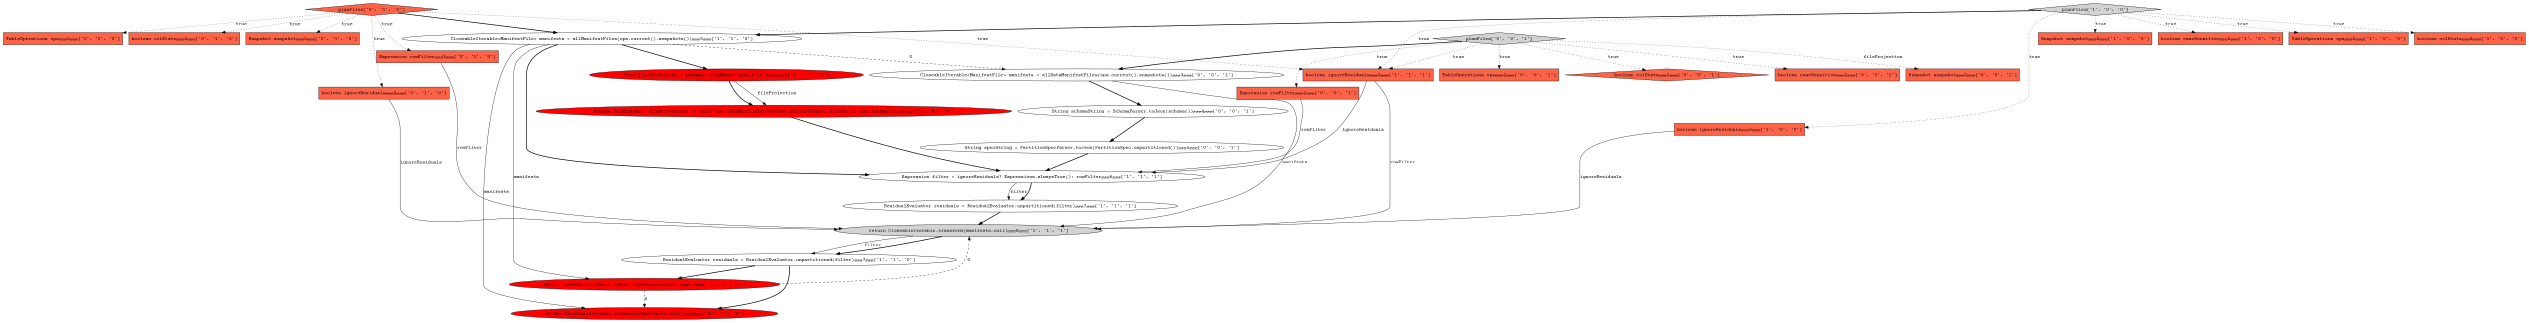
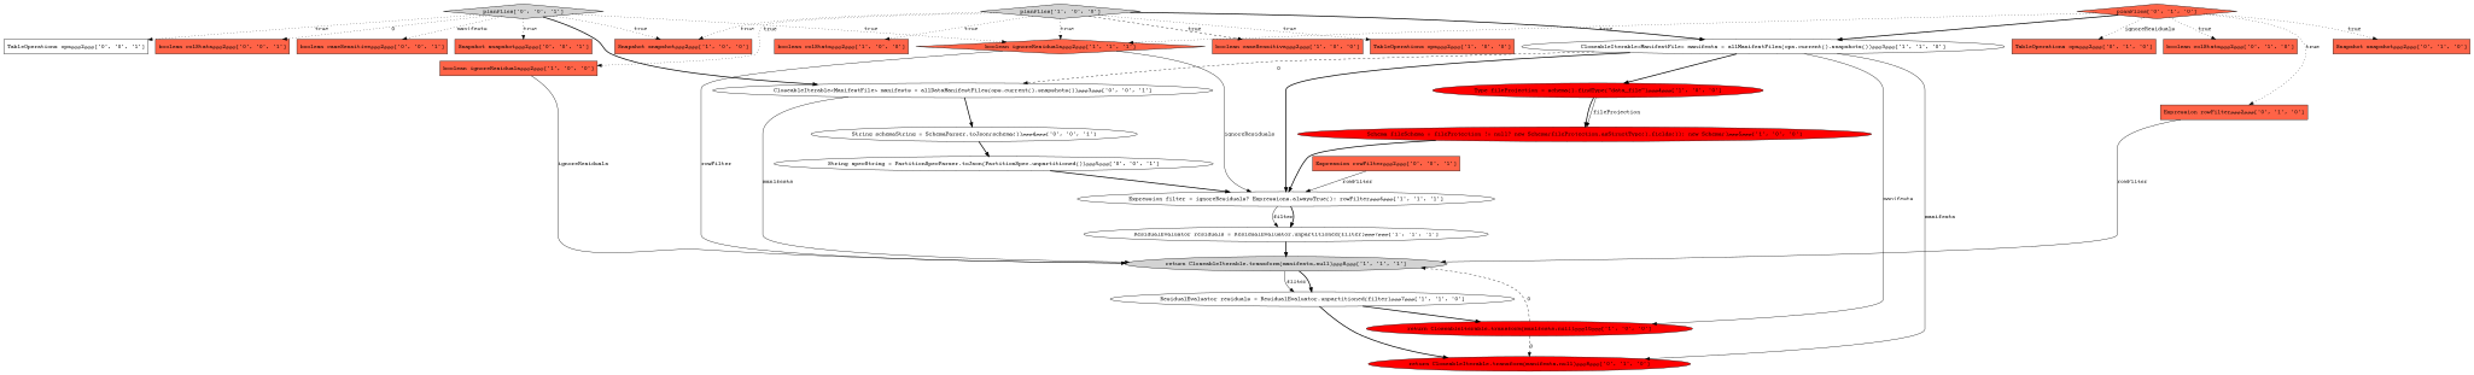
  digraph {
    fontname="Courier Prime"
    node [fillcolor=tomato fontname="Courier Prime" shape=box style=filled]
    edge [fontname="Courier Prime" style=dotted]
    n1 [fillcolor=white label="CloseableIterable<ManifestFile> manifests = allDataManifestFiles(ops.current().snapshots())@@@3@@@['0', '0', '1']" shape=ellipse]
    n2 [fillcolor=lightgray label="return CloseableIterable.transform(manifests,null)@@@8@@@['1', '1', '1']" shape=ellipse]
    n3 [fillcolor=white label="String schemaString = SchemaParser.toJson(schema())@@@4@@@['0', '0', '1']" shape=ellipse]
    n4 [fillcolor=white label="ResidualEvaluator residuals = ResidualEvaluator.unpartitioned(filter)@@@7@@@['1', '1', '0']" shape=ellipse]
    n5 [fillcolor=white label="String specString = PartitionSpecParser.toJson(PartitionSpec.unpartitioned())@@@5@@@['0', '0', '1']" shape=ellipse]
    n6 [label="Expression rowFilter@@@2@@@['0', '0', '1']"]
    n7 [fillcolor=white label="Expression filter = ignoreResiduals? Expressions.alwaysTrue(): rowFilter@@@6@@@['1', '1', '1']" shape=ellipse]
    n8 [fillcolor=white label="ResidualEvaluator residuals = ResidualEvaluator.unpartitioned(filter)@@@7@@@['1', '1', '1']" shape=ellipse]
    n9 [fillcolor=red label="return CloseableIterable.transform(manifests,null)@@@10@@@['1', '0', '0']" shape=ellipse]
    n10 [fillcolor=red label="return CloseableIterable.transform(manifests,null)@@@8@@@['0', '1', '0']" shape=ellipse]
-   n11 [label="TableOperations ops@@@2@@@['0', '0', '1']"]
-   n12 [label="boolean colStats@@@2@@@['0', '0', '1']" shape=diamond]
+   n11 [fillcolor=white label="TableOperations ops@@@2@@@['0', '0', '1']"]
+   n12 [label="boolean colStats@@@2@@@['0', '0', '1']"]
    n13 [fillcolor=lightgray label="planFiles['0', '0', '1']" shape=diamond]
    n14 [label="boolean caseSensitive@@@2@@@['0', '0', '1']"]
-   n15 [label="boolean ignoreResiduals@@@2@@@['1', '1', '1']"]
+   n15 [label="boolean ignoreResiduals@@@2@@@['1', '1', '1']" shape=diamond]
    n16 [label="Snapshot snapshot@@@2@@@['0', '0', '1']"]
    n17 [label="Snapshot snapshot@@@2@@@['1', '0', '0']"]
    n18 [label="TableOperations ops@@@2@@@['0', '1', '0']"]
    n19 [label="boolean colStats@@@2@@@['0', '1', '0']"]
    n20 [label="boolean ignoreResiduals@@@2@@@['1', '0', '0']"]
    n21 [label="boolean caseSensitive@@@2@@@['1', '0', '0']"]
    n22 [label="planFiles['0', '1', '0']" shape=diamond]
    n23 [label="Expression rowFilter@@@2@@@['0', '1', '0']"]
    n24 [label="Snapshot snapshot@@@2@@@['0', '1', '0']"]
-   n25 [label="boolean ignoreResiduals@@@2@@@['0', '1', '0']"]
    n26 [fillcolor=white label="CloseableIterable<ManifestFile> manifests = allManifestFiles(ops.current().snapshots())@@@3@@@['1', '1', '0']" shape=ellipse]
    n27 [fillcolor=red label="Type fileProjection = schema().findType(\"data_file\")@@@4@@@['1', '0', '0']" shape=ellipse]
    n28 [label="TableOperations ops@@@2@@@['1', '0', '0']"]
    n29 [fillcolor=red label="Schema fileSchema = fileProjection != null? new Schema(fileProjection.asStructType().fields()): new Schema()@@@5@@@['1', '0', '0']" shape=ellipse]
    n30 [fillcolor=lightgray label="planFiles['1', '0', '0']" shape=diamond]
    n31 [label="boolean colStats@@@2@@@['1', '0', '0']"]
    n1 -> n2 [label=manifests style=solid]
    n1 -> n3 [style=bold]
    n2 -> n4 [label=filter style=solid]
    n2 -> n4 [style=bold]
    n3 -> n5 [style=bold]
    n4 -> n9 [style=bold]
    n4 -> n10 [style=bold]
    n5 -> n7 [style=bold]
    n6 -> n7 [label=rowFilter style=solid]
    n7 -> n8 [label=filter style=solid]
    n7 -> n8 [style=bold]
    n8 -> n2 [style=bold]
    n9 -> n2 [label=0 style=dashed]
    n9 -> n10 [label=0 style=dashed]
    n13 -> n1 [style=bold]
-   n13 -> n6 [label=true]
+   n13 -> n17 [label=true]
    n13 -> n11 [label=true]
-   n13 -> n12 [label=true]
-   n13 -> n14 [label=true]
+   n13 -> n12 [label=0]
+   n13 -> n14 [label=manifests]
    n13 -> n15 [label=true]
-   n13 -> n16 [label=fileProjection]
+   n13 -> n16 [label=true]
    n15 -> n2 [label=rowFilter style=solid]
    n15 -> n7 [label=ignoreResiduals style=solid]
    n20 -> n2 [label=ignoreResiduals style=solid]
    n22 -> n15 [label=true]
-   n22 -> n18 [label=true]
+   n22 -> n18 [label=ignoreResiduals]
    n22 -> n19 [label=true]
    n22 -> n23 [label=true]
    n22 -> n24 [label=true]
-   n22 -> n25 [label=true]
    n22 -> n26 [style=bold]
    n23 -> n2 [label=rowFilter style=solid]
-   n25 -> n2 [label=ignoreResiduals style=solid]
    n26 -> n1 [label=0 style=dashed]
    n26 -> n7 [style=bold]
    n26 -> n9 [label=manifests style=solid]
    n26 -> n10 [label=manifests style=solid]
    n26 -> n27 [style=bold]
    n27 -> n29 [label=fileProjection style=solid]
    n27 -> n29 [style=bold]
    n29 -> n7 [style=bold]
    n30 -> n15 [label=true]
    n30 -> n17 [label=true]
    n30 -> n20 [label=true]
-   n30 -> n21 [label=true]
+   n30 -> n21 [label=true style=dashed]
    n30 -> n26 [style=bold]
    n30 -> n28 [label=true]
    n30 -> n31 [label=true]
  }
